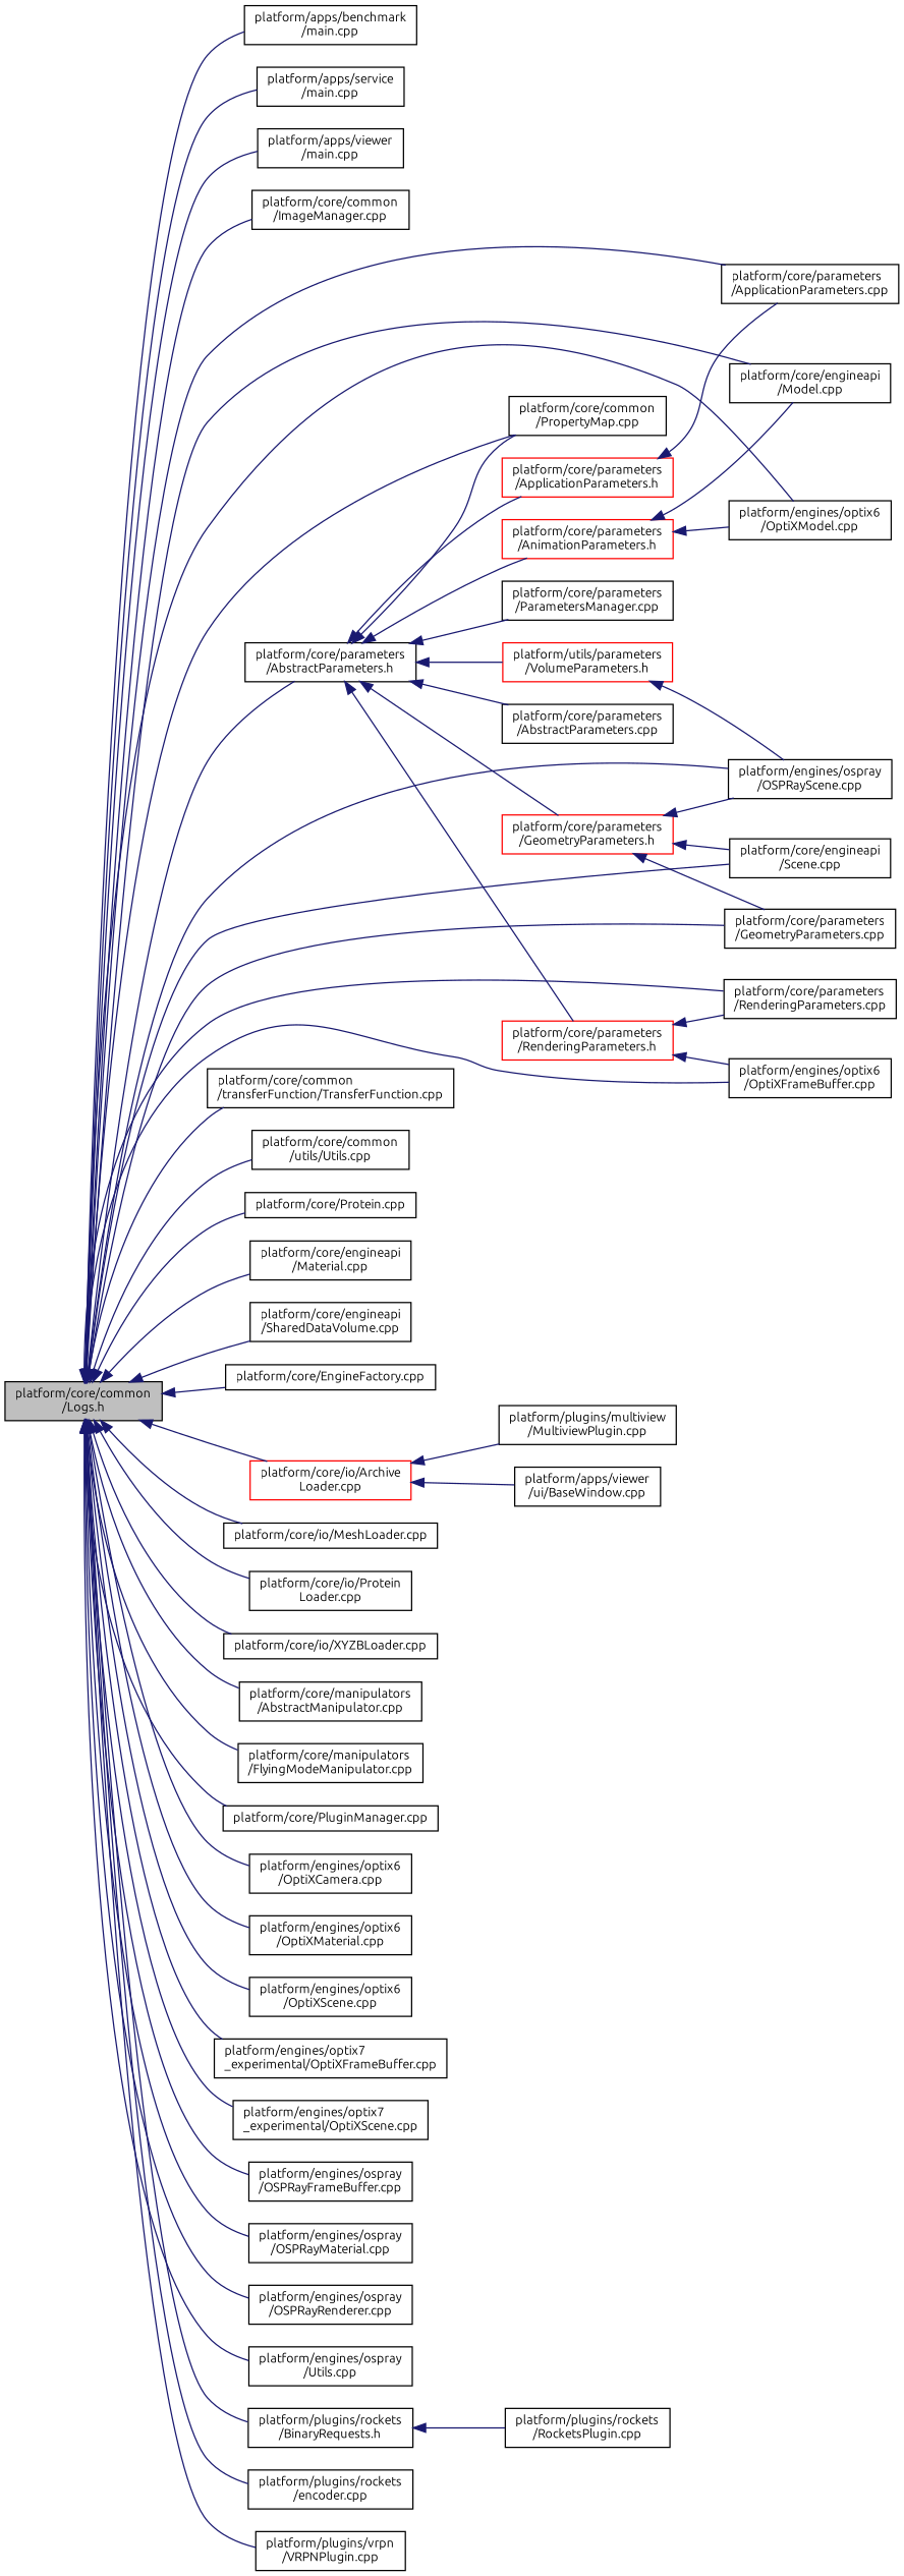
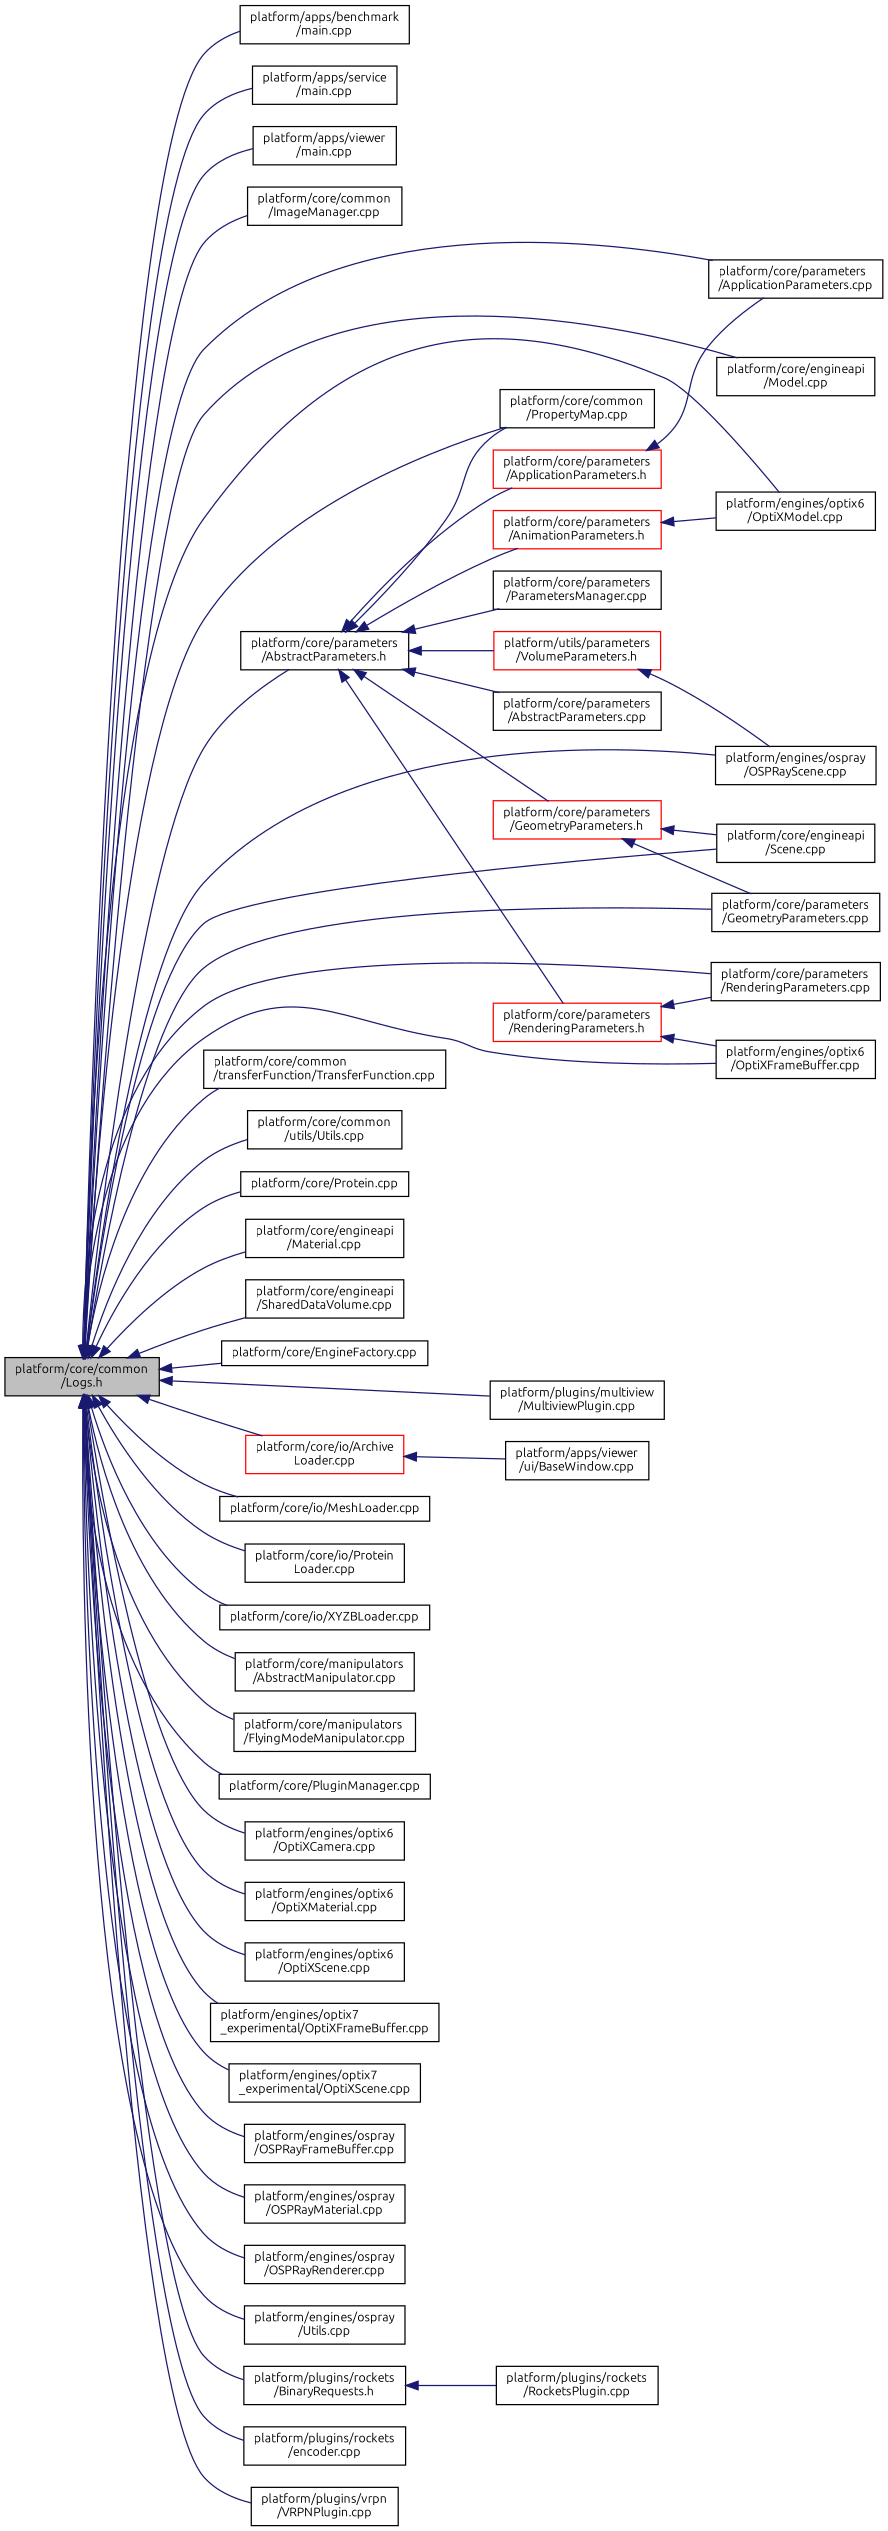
  digraph {
    fontname=Ubuntu
    rankdir=LR
    node [color=black fillcolor=white fontname=Ubuntu fontsize=10 shape=record style=filled]
    edge [color=midnightblue dir=back fontname=Ubuntu fontsize=10 labelfontname=Helvetica labelfontsize=10 style=solid]
    n1 [fillcolor=grey75 fontcolor=black height=0.2 label="platform/core/common\l/Logs.h" width=0.4]
    n2 [height=0.2 label="platform/apps/benchmark\l/main.cpp" width=0.4]
    n3 [height=0.2 label="platform/apps/service\l/main.cpp" width=0.4]
    n4 [height=0.2 label="platform/apps/viewer\l/main.cpp" width=0.4]
    n5 [height=0.2 label="platform/core/common\l/ImageManager.cpp" width=0.4]
    n6 [height=0.2 label="platform/core/common\l/PropertyMap.cpp" width=0.4]
    n7 [height=0.2 label="platform/core/common\l/transferFunction/TransferFunction.cpp" width=0.4]
    n8 [height=0.2 label="platform/core/common\l/utils/Utils.cpp" width=0.4]
    n9 [height=0.2 label="platform/core/Protein.cpp" width=0.4]
    n10 [height=0.2 label="platform/core/engineapi\l/Material.cpp" width=0.4]
    n11 [height=0.2 label="platform/core/engineapi\l/Model.cpp" width=0.4]
    n12 [height=0.2 label="platform/core/engineapi\l/Scene.cpp" width=0.4]
    n13 [height=0.2 label="platform/core/engineapi\l/SharedDataVolume.cpp" width=0.4]
    n14 [height=0.2 label="platform/core/EngineFactory.cpp" width=0.4]
    n15 [color=red height=0.2 label="platform/core/io/Archive\lLoader.cpp" width=0.4]
    n16 [height=0.2 label="platform/core/io/MeshLoader.cpp" width=0.4]
    n17 [height=0.2 label="platform/core/io/Protein\lLoader.cpp" width=0.4]
    n18 [height=0.2 label="platform/core/io/XYZBLoader.cpp" width=0.4]
    n19 [height=0.2 label="platform/core/manipulators\l/AbstractManipulator.cpp" width=0.4]
    n20 [height=0.2 label="platform/core/manipulators\l/FlyingModeManipulator.cpp" width=0.4]
    n21 [height=0.2 label="platform/core/parameters\l/AbstractParameters.h" width=0.4]
    n22 [height=0.2 label="platform/engines/optix6\l/OptiXModel.cpp" width=0.4]
    n23 [height=0.2 label="platform/core/parameters\l/ApplicationParameters.cpp" width=0.4]
    n24 [height=0.2 label="platform/core/parameters\l/GeometryParameters.cpp" width=0.4]
    n25 [height=0.2 label="platform/engines/ospray\l/OSPRayScene.cpp" width=0.4]
    n26 [height=0.2 label="platform/core/parameters\l/RenderingParameters.cpp" width=0.4]
    n27 [height=0.2 label="platform/engines/optix6\l/OptiXFrameBuffer.cpp" width=0.4]
    n28 [height=0.2 label="platform/core/PluginManager.cpp" width=0.4]
    n29 [height=0.2 label="platform/engines/optix6\l/OptiXCamera.cpp" width=0.4]
    n30 [height=0.2 label="platform/engines/optix6\l/OptiXMaterial.cpp" width=0.4]
    n31 [height=0.2 label="platform/engines/optix6\l/OptiXScene.cpp" width=0.4]
    n32 [height=0.2 label="platform/engines/optix7\l_experimental/OptiXFrameBuffer.cpp" width=0.4]
    n33 [height=0.2 label="platform/engines/optix7\l_experimental/OptiXScene.cpp" width=0.4]
    n34 [height=0.2 label="platform/engines/ospray\l/OSPRayFrameBuffer.cpp" width=0.4]
    n35 [height=0.2 label="platform/engines/ospray\l/OSPRayMaterial.cpp" width=0.4]
    n36 [height=0.2 label="platform/engines/ospray\l/OSPRayRenderer.cpp" width=0.4]
    n37 [height=0.2 label="platform/engines/ospray\l/Utils.cpp" width=0.4]
    n38 [height=0.2 label="platform/plugins/multiview\l/MultiviewPlugin.cpp" width=0.4]
    n39 [height=0.2 label="platform/plugins/rockets\l/BinaryRequests.h" width=0.4]
    n40 [height=0.2 label="platform/plugins/rockets\l/encoder.cpp" width=0.4]
    n41 [height=0.2 label="platform/plugins/vrpn\l/VRPNPlugin.cpp" width=0.4]
    n42 [height=0.2 label="platform/apps/viewer\l/ui/BaseWindow.cpp" width=0.4]
    n43 [height=0.2 label="platform/core/parameters\l/AbstractParameters.cpp" width=0.4]
    n44 [color=red height=0.2 label="platform/core/parameters\l/AnimationParameters.h" width=0.4]
    n45 [color=red height=0.2 label="platform/core/parameters\l/ApplicationParameters.h" width=0.4]
    n46 [color=red height=0.2 label="platform/core/parameters\l/GeometryParameters.h" width=0.4]
    n47 [height=0.2 label="platform/core/parameters\l/ParametersManager.cpp" width=0.4]
    n48 [color=red height=0.2 label="platform/core/parameters\l/RenderingParameters.h" width=0.4]
    n49 [color=red height=0.2 label="platform/utils/parameters\l/VolumeParameters.h" width=0.4]
    n50 [height=0.2 label="platform/plugins/rockets\l/RocketsPlugin.cpp" width=0.4]
    n1 -> n2
    n1 -> n3
    n1 -> n4
    n1 -> n5
    n1 -> n6
    n1 -> n7
    n1 -> n8
    n1 -> n9
    n1 -> n10
    n1 -> n11
    n1 -> n12
    n1 -> n13
    n1 -> n14
    n1 -> n15
    n1 -> n16
    n1 -> n17
    n1 -> n18
    n1 -> n19
    n1 -> n20
    n1 -> n21
    n1 -> n22
    n1 -> n23
    n1 -> n24
    n1 -> n25
    n1 -> n26
    n1 -> n27
    n1 -> n28
    n1 -> n29
    n1 -> n30
    n1 -> n31
    n1 -> n32
    n1 -> n33
    n1 -> n34
    n1 -> n35
    n1 -> n36
    n1 -> n37
-   n15 -> n38
+   n1 -> n38
    n1 -> n39
    n1 -> n40
    n1 -> n41
    n15 -> n42
    n21 -> n6
    n21 -> n43
    n21 -> n44
    n21 -> n45
    n21 -> n46
    n21 -> n47
    n21 -> n48
    n21 -> n49
    n39 -> n50
-   n44 -> n11
    n44 -> n22
    n45 -> n23
    n46 -> n12
    n46 -> n24
-   n46 -> n25
    n48 -> n26
    n48 -> n27
    n49 -> n25
  }
